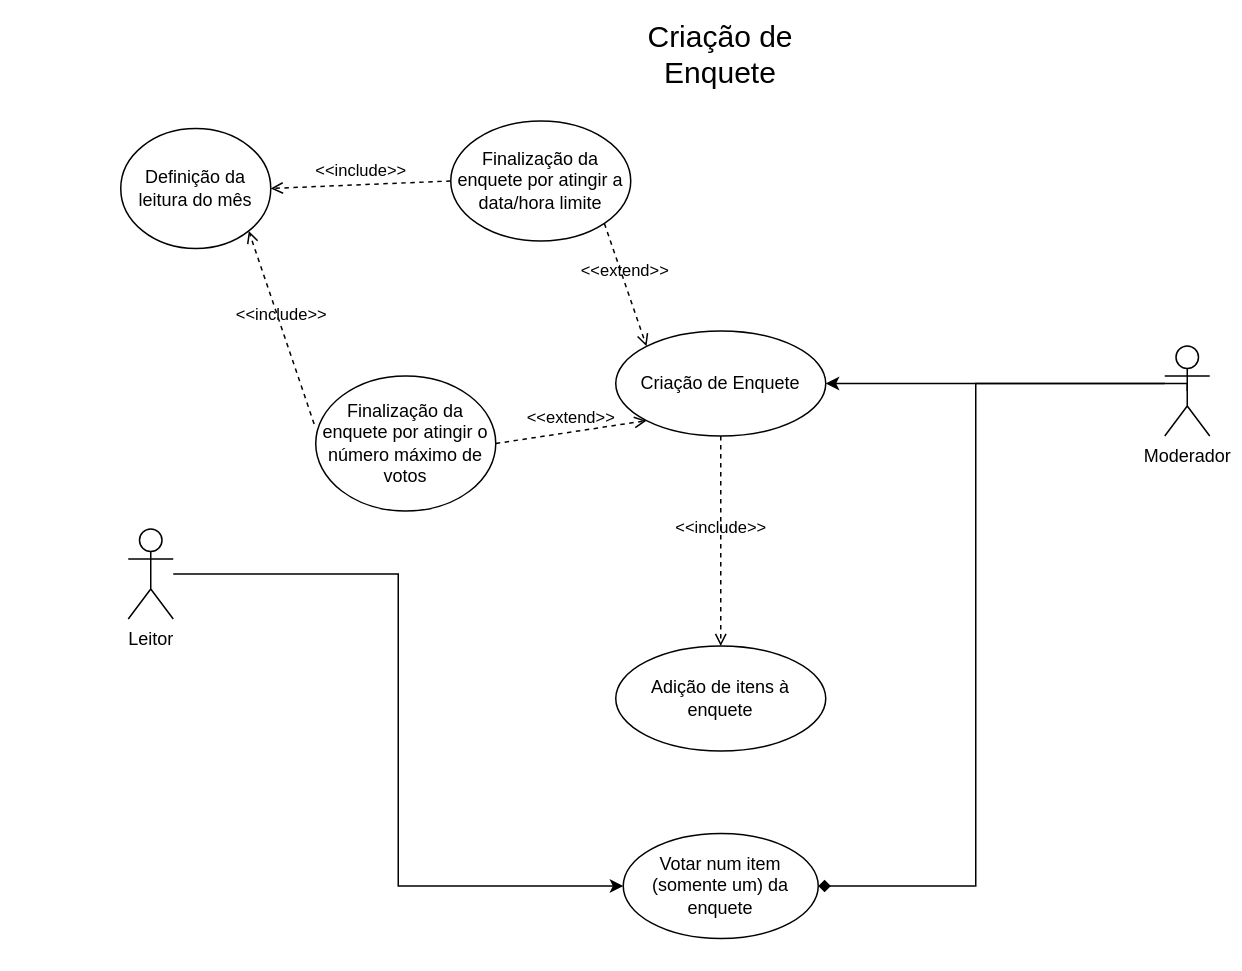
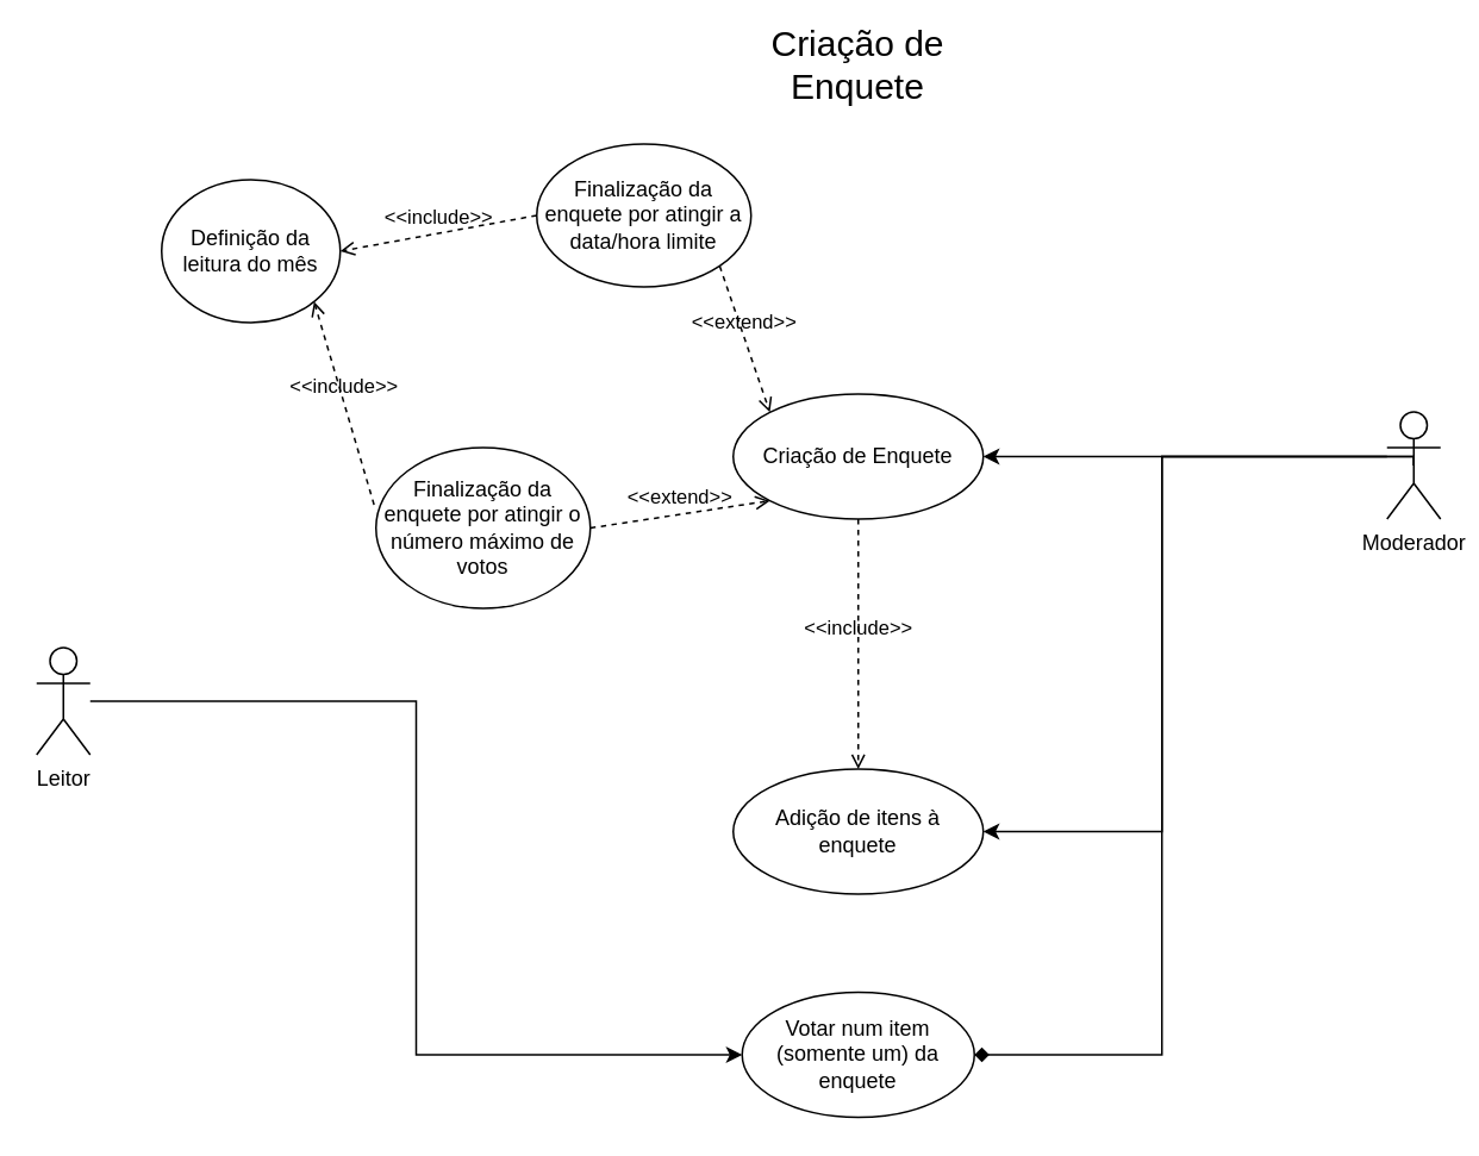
  <mxCell id="0" />
  <mxCell id="1" parent="0" />
  <mxCell id="2" style="edgeStyle=orthogonalEdgeStyle;rounded=0;orthogonalLoop=1;jettySize=auto;html=1;exitX=0.5;exitY=0.5;exitDx=0;exitDy=0;exitPerimeter=0;entryX=1;entryY=0.5;entryDx=0;entryDy=0;" edge="1" parent="1" source="5" target="9"><mxGeometry relative="1" as="geometry"><Array as="points"><mxPoint x="791" y="255" /></Array></mxGeometry></mxCell>
+ <mxCell id="3" style="edgeStyle=orthogonalEdgeStyle;rounded=0;orthogonalLoop=1;jettySize=auto;html=1;exitX=0.5;exitY=0.5;exitDx=0;exitDy=0;exitPerimeter=0;entryX=1;entryY=0.5;entryDx=0;entryDy=0;" edge="1" parent="1" source="5" target="10"><mxGeometry relative="1" as="geometry"><Array as="points"><mxPoint x="791" y="255" /><mxPoint x="650" y="255" /><mxPoint x="650" y="465" /></Array></mxGeometry></mxCell>
  <mxCell id="4" style="edgeStyle=orthogonalEdgeStyle;rounded=0;orthogonalLoop=1;jettySize=auto;html=1;entryX=1;entryY=0.5;entryDx=0;entryDy=0;endArrow=diamond;" edge="1" parent="1" source="5" target="16"><mxGeometry relative="1" as="geometry"><Array as="points"><mxPoint x="650" y="255" /><mxPoint x="650" y="590" /></Array></mxGeometry></mxCell>
  <mxCell id="5" value="Moderador" style="shape=umlActor;verticalLabelPosition=bottom;verticalAlign=top;html=1;" parent="1" vertex="1"><mxGeometry x="776" y="230" width="30" height="60" as="geometry" /></mxCell>
  <mxCell id="6" value="&lt;font style=&quot;font-size: 20px;&quot;&gt;Criação de Enquete&lt;/font&gt;" style="text;html=1;strokeColor=none;fillColor=none;align=center;verticalAlign=middle;whiteSpace=wrap;rounded=0;" parent="1" vertex="1"><mxGeometry x="410" y="20" width="140" height="30" as="geometry" /></mxCell>
  <mxCell id="7" style="edgeStyle=orthogonalEdgeStyle;rounded=0;orthogonalLoop=1;jettySize=auto;html=1;entryX=0;entryY=0.5;entryDx=0;entryDy=0;" edge="1" parent="1" source="8" target="16"><mxGeometry relative="1" as="geometry" /></mxCell>
- <mxCell id="8" value="Leitor" style="shape=umlActor;verticalLabelPosition=bottom;verticalAlign=top;html=1;" parent="1" vertex="1"><mxGeometry x="85" y="352" width="30" height="60" as="geometry" /></mxCell>
+ <mxCell id="8" value="Leitor" style="shape=umlActor;verticalLabelPosition=bottom;verticalAlign=top;html=1;" parent="1" vertex="1"><mxGeometry x="20" y="362" width="30" height="60" as="geometry" /></mxCell>
  <mxCell id="9" value="Criação de Enquete" style="ellipse;whiteSpace=wrap;html=1;" vertex="1" parent="1"><mxGeometry x="410" y="220" width="140" height="70" as="geometry" /></mxCell>
  <mxCell id="10" value="Adição de itens à enquete" style="ellipse;whiteSpace=wrap;html=1;" vertex="1" parent="1"><mxGeometry x="410" y="430" width="140" height="70" as="geometry" /></mxCell>
  <mxCell id="11" value="&amp;lt;&amp;lt;include&amp;gt;&amp;gt;" style="html=1;verticalAlign=bottom;labelBackgroundColor=none;endArrow=open;endFill=0;dashed=1;rounded=0;exitX=0.5;exitY=1;exitDx=0;exitDy=0;entryX=0.5;entryY=0;entryDx=0;entryDy=0;" edge="1" parent="1" source="9" target="10"><mxGeometry width="160" relative="1" as="geometry"><mxPoint x="450" y="310" as="sourcePoint" /><mxPoint x="610" y="310" as="targetPoint" /></mxGeometry></mxCell>
  <mxCell id="12" value="Finalização da enquete por atingir a data/hora limite" style="ellipse;whiteSpace=wrap;html=1;" vertex="1" parent="1"><mxGeometry x="300" y="80" width="120" height="80" as="geometry" /></mxCell>
  <mxCell id="13" value="&amp;lt;&amp;lt;extend&amp;gt;&amp;gt;" style="html=1;verticalAlign=bottom;labelBackgroundColor=none;endArrow=open;endFill=0;dashed=1;rounded=0;exitX=1;exitY=1;exitDx=0;exitDy=0;entryX=0;entryY=0;entryDx=0;entryDy=0;" edge="1" parent="1" source="12" target="9"><mxGeometry width="160" relative="1" as="geometry"><mxPoint x="380" y="350" as="sourcePoint" /><mxPoint x="540" y="350" as="targetPoint" /></mxGeometry></mxCell>
  <mxCell id="14" value="Finalização da enquete por atingir o número máximo de votos" style="ellipse;whiteSpace=wrap;html=1;" vertex="1" parent="1"><mxGeometry x="210" y="250" width="120" height="90" as="geometry" /></mxCell>
  <mxCell id="15" value="&amp;lt;&amp;lt;extend&amp;gt;&amp;gt;" style="html=1;verticalAlign=bottom;labelBackgroundColor=none;endArrow=open;endFill=0;dashed=1;rounded=0;exitX=1;exitY=0.5;exitDx=0;exitDy=0;entryX=0;entryY=1;entryDx=0;entryDy=0;" edge="1" parent="1" source="14" target="9"><mxGeometry width="160" relative="1" as="geometry"><mxPoint x="262" y="208" as="sourcePoint" /><mxPoint x="401" y="290" as="targetPoint" /></mxGeometry></mxCell>
  <mxCell id="16" value="Votar num item (somente um) da enquete" style="ellipse;whiteSpace=wrap;html=1;" vertex="1" parent="1"><mxGeometry x="415" y="555" width="130" height="70" as="geometry" /></mxCell>
- <mxCell id="17" value="Definição da leitura do mês" style="ellipse;whiteSpace=wrap;html=1;" vertex="1" parent="1"><mxGeometry x="80" y="85" width="100" height="80" as="geometry" /></mxCell>
+ <mxCell id="17" value="Definição da leitura do mês" style="ellipse;whiteSpace=wrap;html=1;" vertex="1" parent="1"><mxGeometry x="90" y="100" width="100" height="80" as="geometry" /></mxCell>
  <mxCell id="18" value="&amp;lt;&amp;lt;include&amp;gt;&amp;gt;" style="html=1;verticalAlign=bottom;labelBackgroundColor=none;endArrow=open;endFill=0;dashed=1;rounded=0;exitX=0;exitY=0.5;exitDx=0;exitDy=0;entryX=1;entryY=0.5;entryDx=0;entryDy=0;" edge="1" parent="1" source="12" target="17"><mxGeometry width="160" relative="1" as="geometry"><mxPoint x="450" y="350" as="sourcePoint" /><mxPoint x="450" y="440" as="targetPoint" /></mxGeometry></mxCell>
  <mxCell id="19" value="&amp;lt;&amp;lt;include&amp;gt;&amp;gt;" style="html=1;verticalAlign=bottom;labelBackgroundColor=none;endArrow=open;endFill=0;dashed=1;rounded=0;exitX=-0.009;exitY=0.355;exitDx=0;exitDy=0;entryX=1;entryY=1;entryDx=0;entryDy=0;exitPerimeter=0;" edge="1" parent="1" source="14" target="17"><mxGeometry width="160" relative="1" as="geometry"><mxPoint x="230" y="195" as="sourcePoint" /><mxPoint x="140" y="195" as="targetPoint" /></mxGeometry></mxCell>
